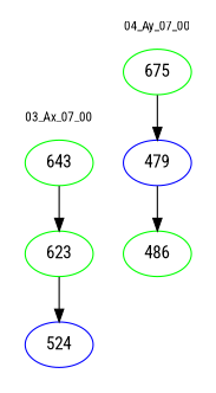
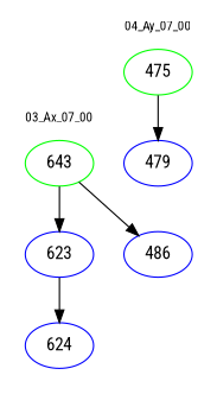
  digraph {
    fontname="Roboto Condensed"
    node [color=blue fontname="Roboto Condensed"]
    edge [color=black fontname="Roboto Condensed"]
    n1 [color=green label=643]
-   n2 [color=green label=623]
-   n3 [label=524]
-   n4 [color=green label=675]
+   n2 [label=623]
+   n3 [label=624]
+   n4 [color=green label=475]
    n5 [label=479]
-   n6 [color=green label=486]
+   n6 [label=486]
    subgraph cluster_1 {
      color=white
      fontsize=10
      label="03_Ax_07_00"
      n1
      n2
      n3
    }
    subgraph cluster_2 {
      color=white
      fontsize=10
      label="04_Ay_07_00"
      n4
      n5
      n6
    }
    n1 -> n2
    n2 -> n3
    n4 -> n5
-   n5 -> n6
+   n1 -> n6
  }
